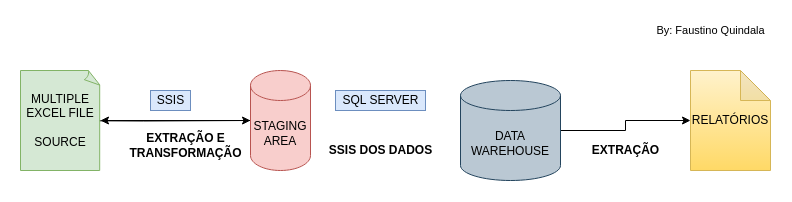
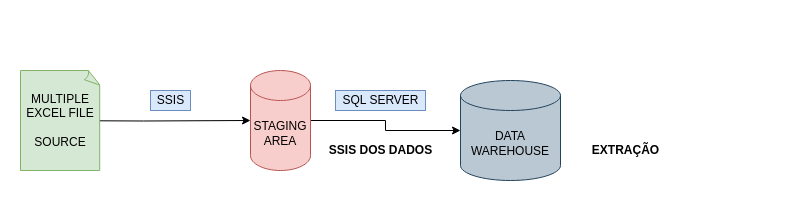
  <mxCell id="0" />
  <mxCell id="1" parent="0" />
  <mxCell id="2" style="edgeStyle=orthogonalEdgeStyle;rounded=0;orthogonalLoop=1;jettySize=auto;html=1;" edge="1" parent="1" target="4"><mxGeometry relative="1" as="geometry"><mxPoint x="35" y="120" as="sourcePoint" /></mxGeometry></mxCell>
- <mxCell id="3" value="" style="edgeStyle=orthogonalEdgeStyle;rounded=0;orthogonalLoop=1;jettySize=auto;html=1;" edge="1" parent="1" source="4" target="6"><mxGeometry relative="1" as="geometry" /></mxCell>
+ <mxCell id="3" value="" style="edgeStyle=orthogonalEdgeStyle;rounded=0;orthogonalLoop=1;jettySize=auto;html=1;" edge="1" parent="1" source="4" target="8"><mxGeometry relative="1" as="geometry" /></mxCell>
  <mxCell id="4" value="STAGING&lt;br&gt;AREA" style="shape=cylinder3;whiteSpace=wrap;html=1;boundedLbl=1;backgroundOutline=1;size=15;fillColor=#f8cecc;strokeColor=#b85450;" vertex="1" parent="1"><mxGeometry x="250" y="70" width="60" height="100" as="geometry" /></mxCell>
- <mxCell id="5" value="EXTRAÇÃO E &lt;br&gt;TRANSFORMAÇÃO" style="text;html=1;align=center;verticalAlign=middle;resizable=0;points=[];autosize=1;fontStyle=1" vertex="1" parent="1"><mxGeometry x="120" y="130" width="130" height="30" as="geometry" /></mxCell>
  <mxCell id="6" value="MULTIPLE EXCEL FILE&lt;br&gt;&lt;br&gt;SOURCE" style="whiteSpace=wrap;html=1;shape=mxgraph.basic.document;fillColor=#d5e8d4;strokeColor=#82b366;" vertex="1" parent="1"><mxGeometry x="20" y="70" width="80" height="100" as="geometry" /></mxCell>
- <mxCell id="7" value="" style="edgeStyle=orthogonalEdgeStyle;rounded=0;orthogonalLoop=1;jettySize=auto;html=1;" edge="1" parent="1" source="8" target="10"><mxGeometry relative="1" as="geometry" /></mxCell>
  <mxCell id="8" value="DATA&lt;br&gt;WAREHOUSE&lt;br&gt;" style="shape=cylinder3;whiteSpace=wrap;html=1;boundedLbl=1;backgroundOutline=1;size=15;fillColor=#bac8d3;strokeColor=#23445d;" vertex="1" parent="1"><mxGeometry x="460" y="80" width="100" height="100" as="geometry" /></mxCell>
  <mxCell id="9" value="SSIS DOS DADOS" style="text;html=1;align=center;verticalAlign=middle;resizable=0;points=[];autosize=1;fontStyle=1" vertex="1" parent="1"><mxGeometry x="310" y="140" width="140" height="20" as="geometry" /></mxCell>
- <mxCell id="10" value="RELATÓRIOS" style="shape=note;whiteSpace=wrap;html=1;backgroundOutline=1;darkOpacity=0.05;gradientColor=#ffd966;fillColor=#fff2cc;strokeColor=#d6b656;" vertex="1" parent="1"><mxGeometry x="690" y="70" width="80" height="100" as="geometry" /></mxCell>
  <mxCell id="11" value="SSIS" style="text;html=1;align=center;verticalAlign=middle;resizable=0;points=[];autosize=1;" vertex="1" parent="1"><mxGeometry x="150" y="90" width="40" height="20" as="geometry" /></mxCell>
  <mxCell id="12" value="SQL SERVER" style="text;html=1;align=center;verticalAlign=middle;resizable=0;points=[];autosize=1;" vertex="1" parent="1"><mxGeometry x="335" y="90" width="90" height="20" as="geometry" /></mxCell>
  <mxCell id="13" value="SSIS" style="text;html=1;align=center;verticalAlign=middle;resizable=0;points=[];autosize=1;fillColor=#dae8fc;strokeColor=#6c8ebf;" vertex="1" parent="1"><mxGeometry x="150" y="90" width="40" height="20" as="geometry" /></mxCell>
  <mxCell id="14" value="SQL SERVER" style="text;html=1;align=center;verticalAlign=middle;resizable=0;points=[];autosize=1;fillColor=#dae8fc;strokeColor=#6c8ebf;" vertex="1" parent="1"><mxGeometry x="335" y="90" width="90" height="20" as="geometry" /></mxCell>
  <mxCell id="15" value="EXTRAÇÃO" style="text;html=1;align=center;verticalAlign=middle;resizable=0;points=[];autosize=1;fontStyle=1" vertex="1" parent="1"><mxGeometry x="590" y="140" width="70" height="20" as="geometry" /></mxCell>
- <mxCell id="16" value="By: Faustino Quindala" style="text;html=1;align=center;verticalAlign=middle;resizable=0;points=[];autosize=1;fontSize=11;" vertex="1" parent="1"><mxGeometry x="650" y="20" width="120" height="20" as="geometry" /></mxCell>
